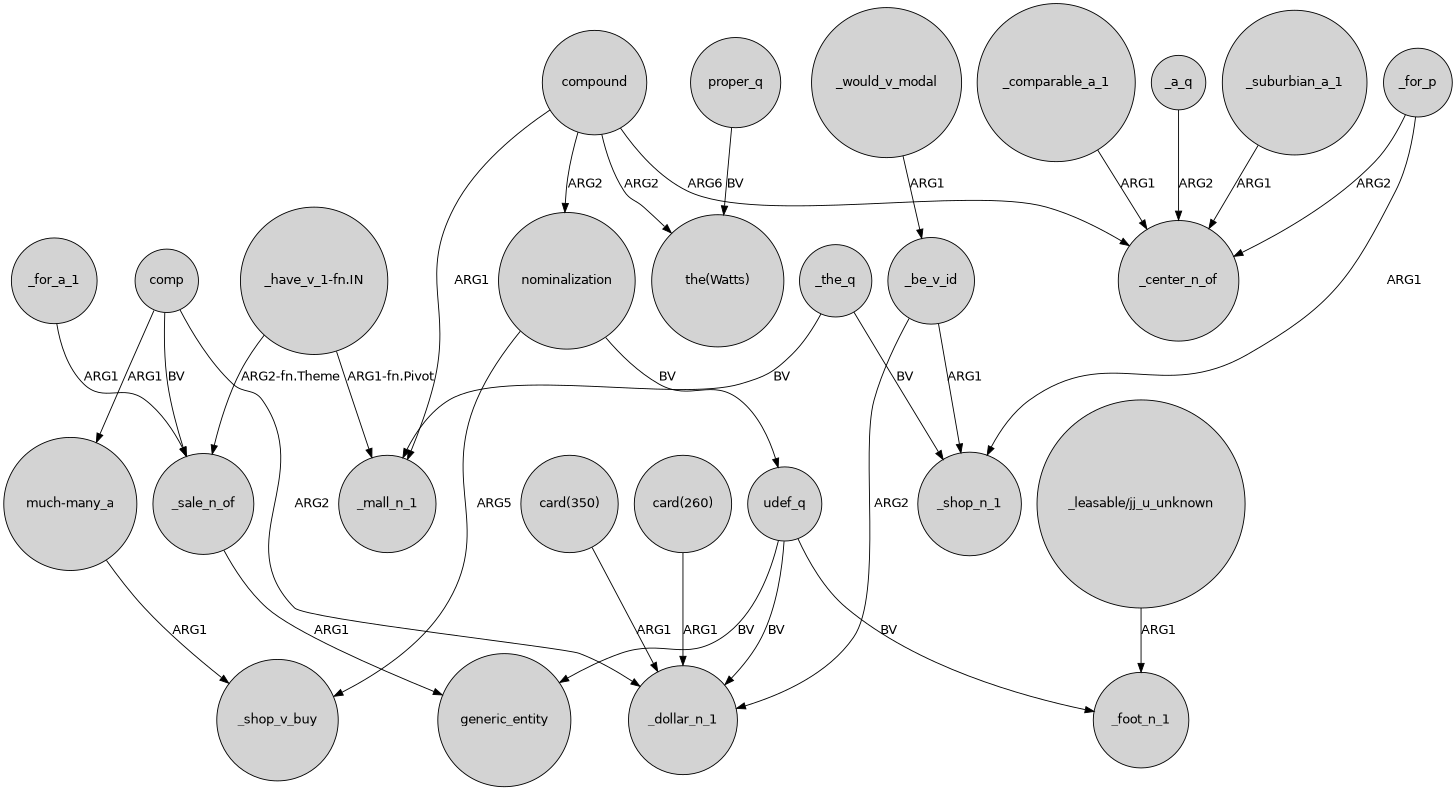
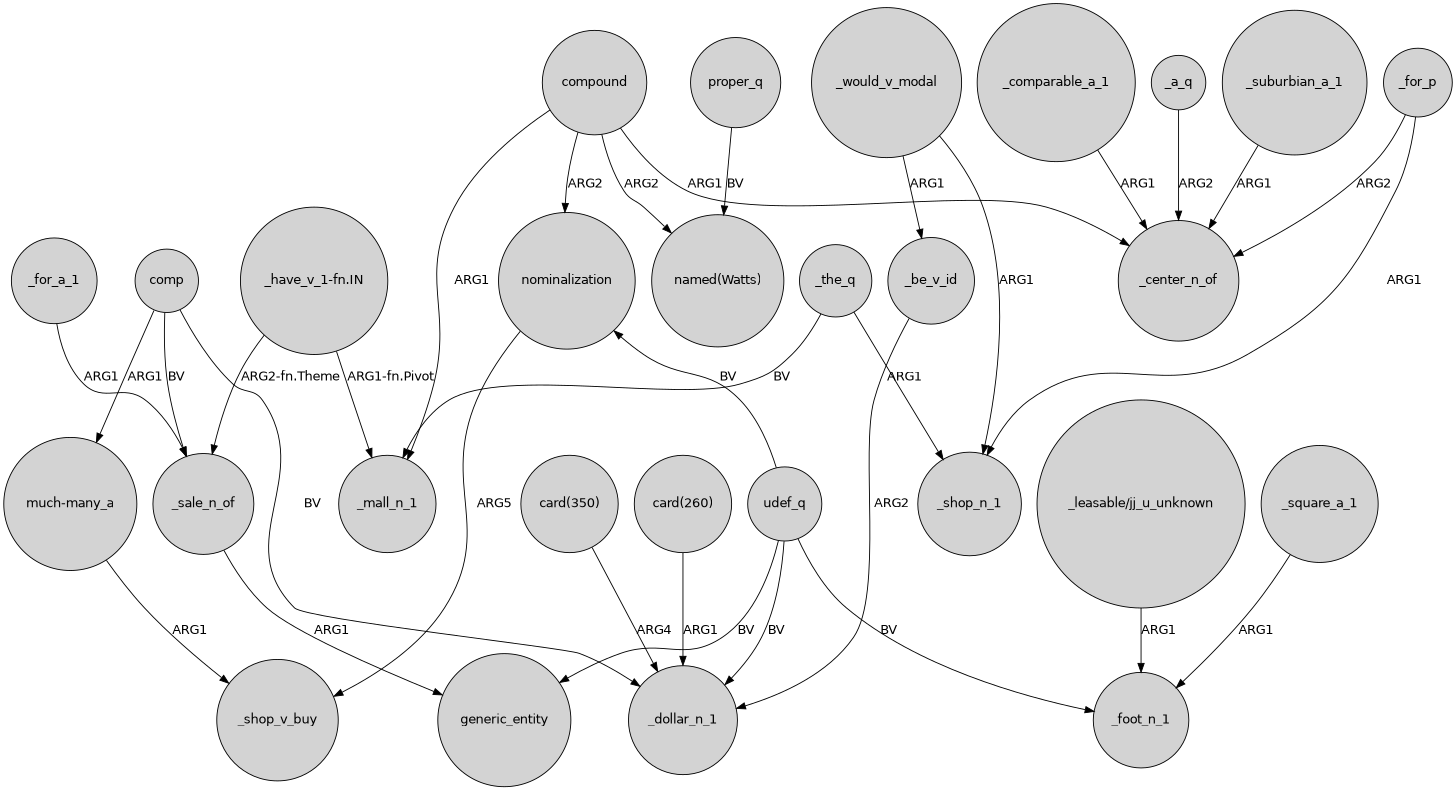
  digraph {
    fontname="DejaVu Sans"
    node [fontname="DejaVu Sans" shape=circle style=filled]
    edge [fontname="DejaVu Sans"]
    "_have_v_1-fn.IN"
    _mall_n_1
    _sale_n_of
    generic_entity
    udef_q
    _foot_n_1
    _dollar_n_1
    nominalization
    _shop_v_buy
    proper_q
-   "named(Watts)" [label="the(Watts)"]
+   "named(Watts)"
    "_leasable/jj_u_unknown"
    n13 [label=_shop_n_1]
    _for_p
    _center_n_of
    _comparable_a_1
    "much-many_a"
    compound
    "card(350)"
    _a_q
    _would_v_modal
    _be_v_id
+   _square_a_1
    _the_q
    n25 [label="card(260)"]
    n26 [label=_for_a_1]
    _suburbian_a_1
    comp
    "_have_v_1-fn.IN" -> _mall_n_1 [label="ARG1-fn.Pivot"]
    "_have_v_1-fn.IN" -> _sale_n_of [label="ARG2-fn.Theme"]
    _sale_n_of -> generic_entity [label=ARG1]
    udef_q -> generic_entity [label=BV]
    udef_q -> _foot_n_1 [label=BV]
    udef_q -> _dollar_n_1 [label=BV]
-   nominalization -> udef_q [label=BV]
+   udef_q -> nominalization [label=BV]
    nominalization -> _shop_v_buy [label=ARG5]
    proper_q -> "named(Watts)" [label=BV]
    "_leasable/jj_u_unknown" -> _foot_n_1 [label=ARG1]
    _for_p -> n13 [label=ARG1]
    _for_p -> _center_n_of [label=ARG2]
    _comparable_a_1 -> _center_n_of [label=ARG1]
    "much-many_a" -> _shop_v_buy [label=ARG1]
    compound -> _mall_n_1 [label=ARG1]
    compound -> nominalization [label=ARG2]
    compound -> "named(Watts)" [label=ARG2]
-   compound -> _center_n_of [label=ARG6]
-   "card(350)" -> _dollar_n_1 [label=ARG1]
+   compound -> _center_n_of [label=ARG1]
+   "card(350)" -> _dollar_n_1 [label=ARG4]
    _a_q -> _center_n_of [label=ARG2]
    _would_v_modal -> _be_v_id [label=ARG1]
    _be_v_id -> _dollar_n_1 [label=ARG2]
-   _be_v_id -> n13 [label=ARG1]
+   _would_v_modal -> n13 [label=ARG1]
+   _square_a_1 -> _foot_n_1 [label=ARG1]
    _the_q -> _mall_n_1 [label=BV]
-   _the_q -> n13 [label=BV]
+   _the_q -> n13 [label=ARG1]
    n25 -> _dollar_n_1 [label=ARG1]
    n26 -> _sale_n_of [label=ARG1]
    _suburbian_a_1 -> _center_n_of [label=ARG1]
    comp -> _sale_n_of [label=BV]
-   comp -> _dollar_n_1 [label=ARG2]
+   comp -> _dollar_n_1 [label=BV]
    comp -> "much-many_a" [label=ARG1]
  }
